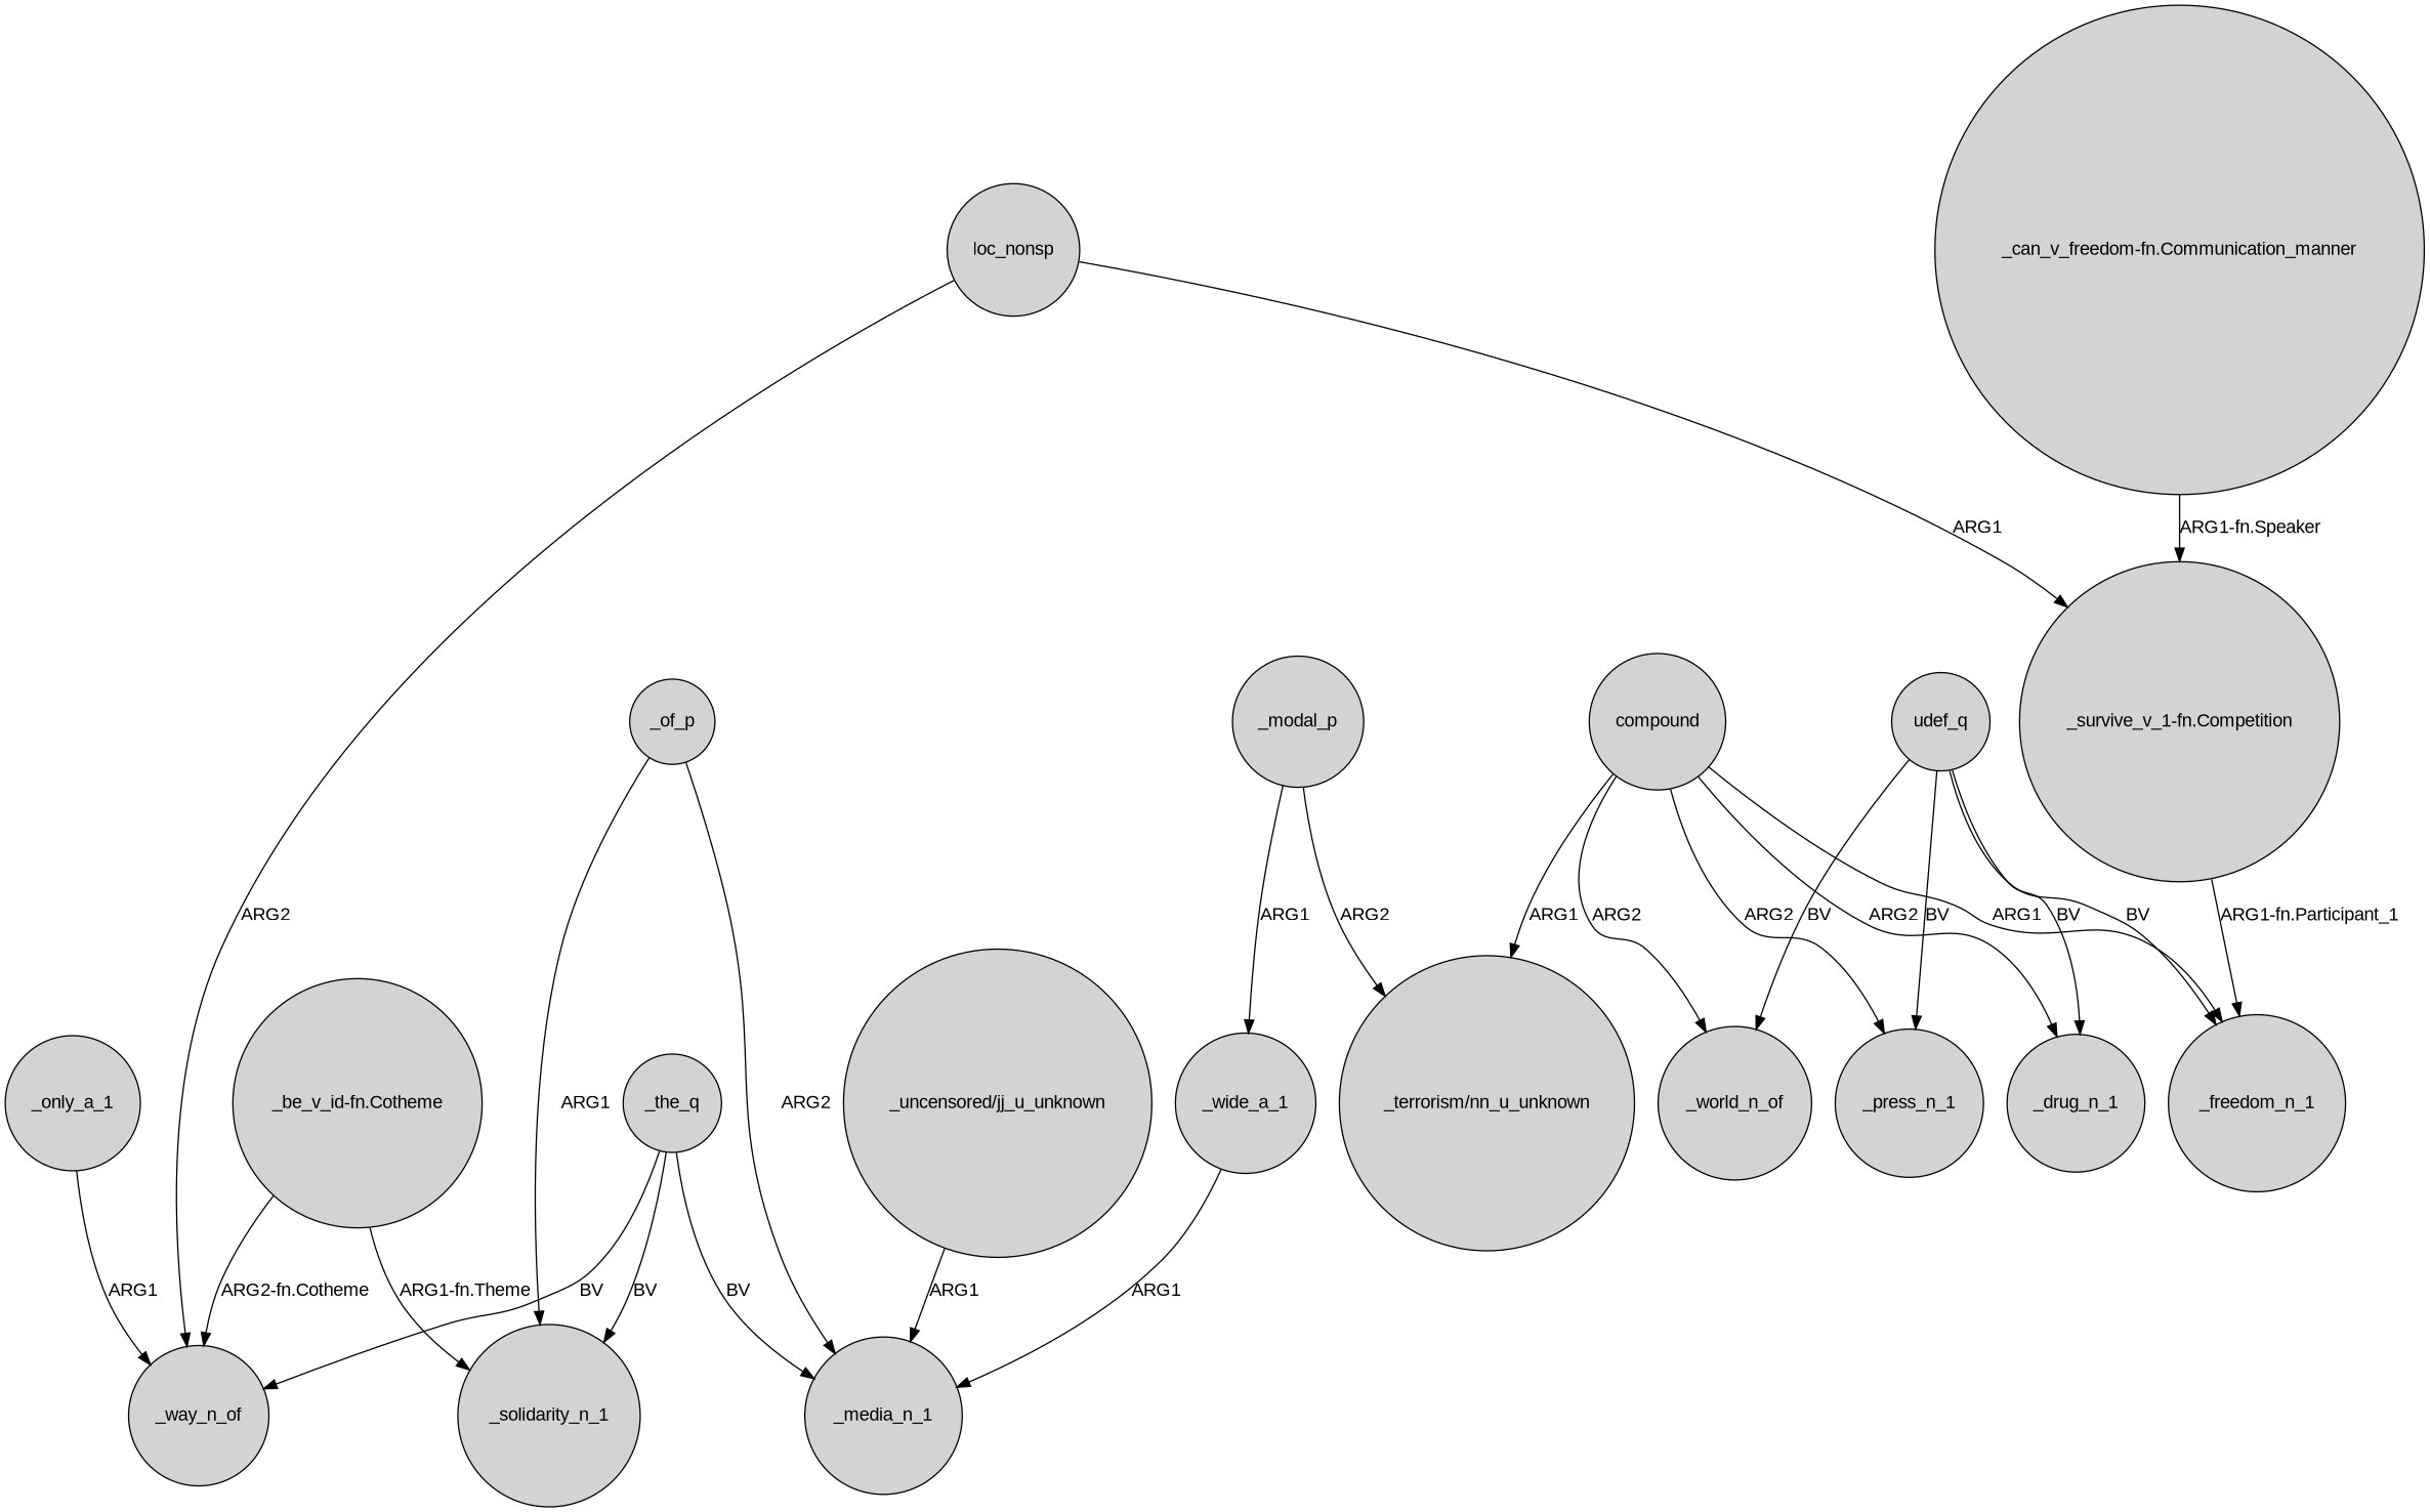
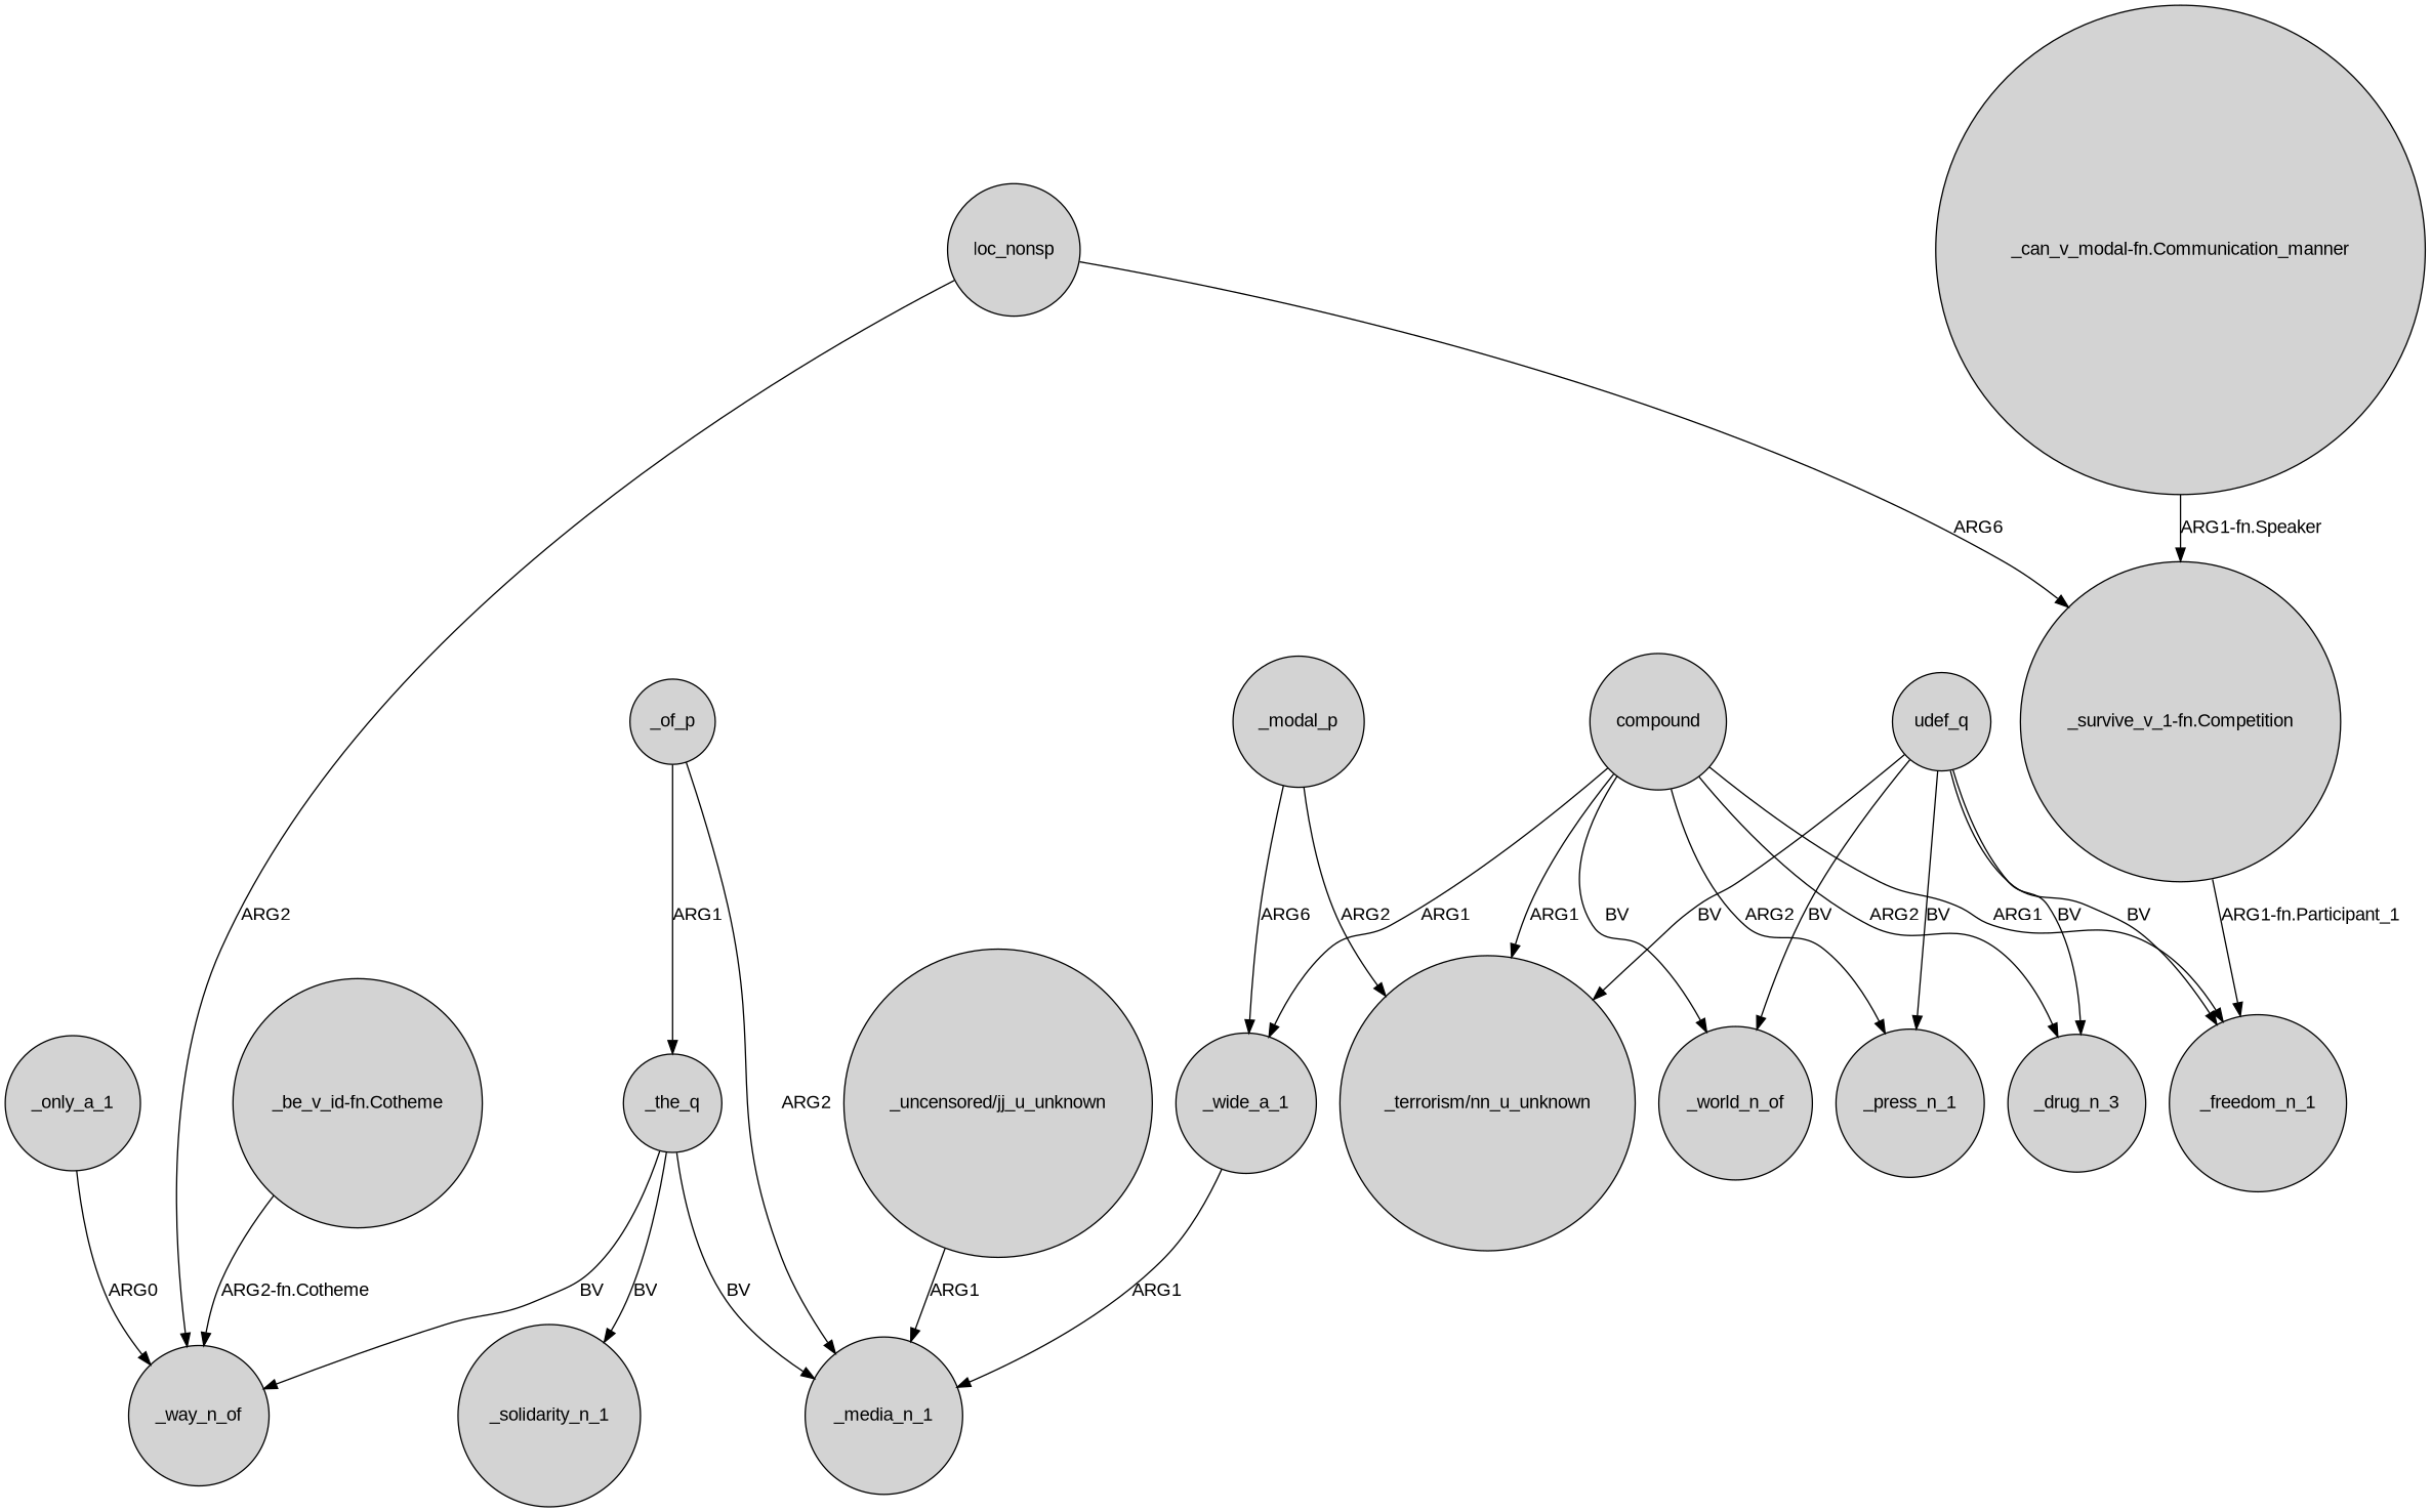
  digraph {
    fontname="Liberation Sans"
    node [fontname="Liberation Sans" shape=circle style=filled]
    edge [fontname="Liberation Sans"]
    loc_nonsp
    _way_n_of
    "_survive_v_1-fn.Competition"
    _freedom_n_1
    _the_q
    _media_n_1
    _solidarity_n_1
    compound
    _press_n_1
    _world_n_of
    _wide_a_1
-   _drug_n_1
+   _drug_n_1 [label=_drug_n_3]
    "_terrorism/nn_u_unknown"
    udef_q
    _only_a_1
    n16 [label=_modal_p]
    "_be_v_id-fn.Cotheme"
-   "_can_v_modal-fn.Communication_manner" [label="_can_v_freedom-fn.Communication_manner"]
+   "_can_v_modal-fn.Communication_manner"
    _of_p
    "_uncensored/jj_u_unknown"
    loc_nonsp -> _way_n_of [label=ARG2]
-   loc_nonsp -> "_survive_v_1-fn.Competition" [label=ARG1]
+   loc_nonsp -> "_survive_v_1-fn.Competition" [label=ARG6]
    "_survive_v_1-fn.Competition" -> _freedom_n_1 [label="ARG1-fn.Participant_1"]
    _the_q -> _way_n_of [label=BV]
    _the_q -> _media_n_1 [label=BV]
    _the_q -> _solidarity_n_1 [label=BV]
    compound -> _freedom_n_1 [label=ARG1]
    compound -> _press_n_1 [label=ARG2]
-   compound -> _world_n_of [label=ARG2]
+   compound -> _world_n_of [label=BV]
+   compound -> _wide_a_1 [label=ARG1]
    compound -> _drug_n_1 [label=ARG2]
    compound -> "_terrorism/nn_u_unknown" [label=ARG1]
    _wide_a_1 -> _media_n_1 [label=ARG1]
    udef_q -> _freedom_n_1 [label=BV]
    udef_q -> _press_n_1 [label=BV]
    udef_q -> _world_n_of [label=BV]
    udef_q -> _drug_n_1 [label=BV]
-   _only_a_1 -> _way_n_of [label=ARG1]
-   n16 -> _wide_a_1 [label=ARG1]
+   udef_q -> "_terrorism/nn_u_unknown" [label=BV]
+   _only_a_1 -> _way_n_of [label=ARG0]
+   n16 -> _wide_a_1 [label=ARG6]
    n16 -> "_terrorism/nn_u_unknown" [label=ARG2]
    "_be_v_id-fn.Cotheme" -> _way_n_of [label="ARG2-fn.Cotheme"]
-   "_be_v_id-fn.Cotheme" -> _solidarity_n_1 [label="ARG1-fn.Theme"]
    "_can_v_modal-fn.Communication_manner" -> "_survive_v_1-fn.Competition" [label="ARG1-fn.Speaker"]
    _of_p -> _media_n_1 [label=ARG2]
-   _of_p -> _solidarity_n_1 [label=ARG1]
+   _of_p -> _the_q [label=ARG1]
    "_uncensored/jj_u_unknown" -> _media_n_1 [label=ARG1]
  }
